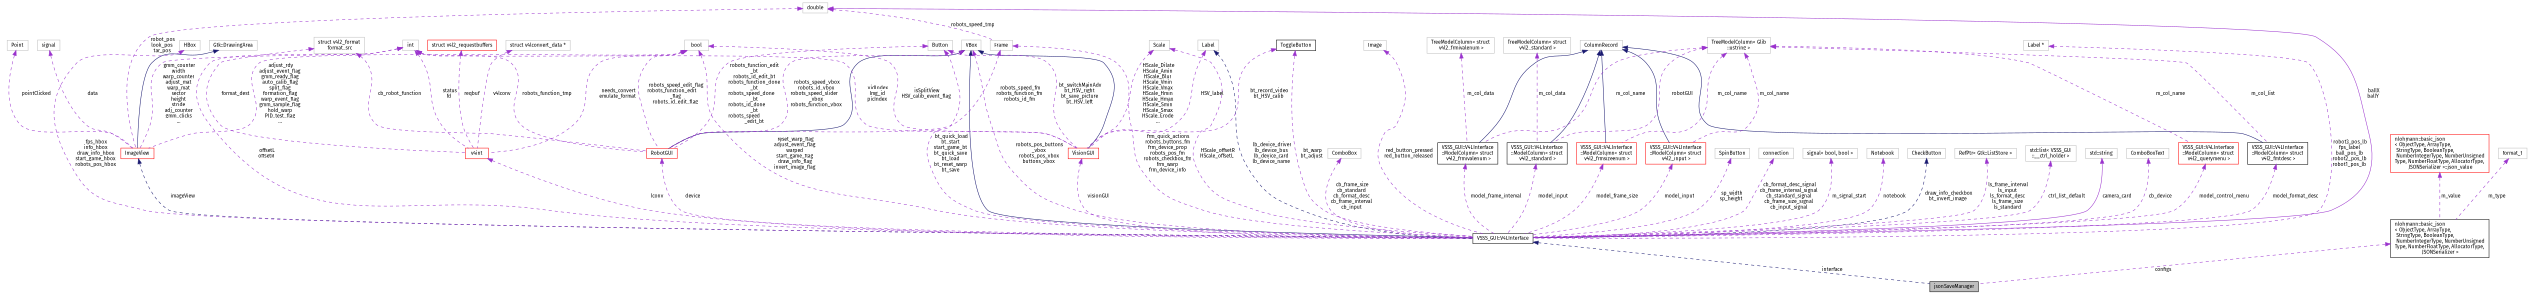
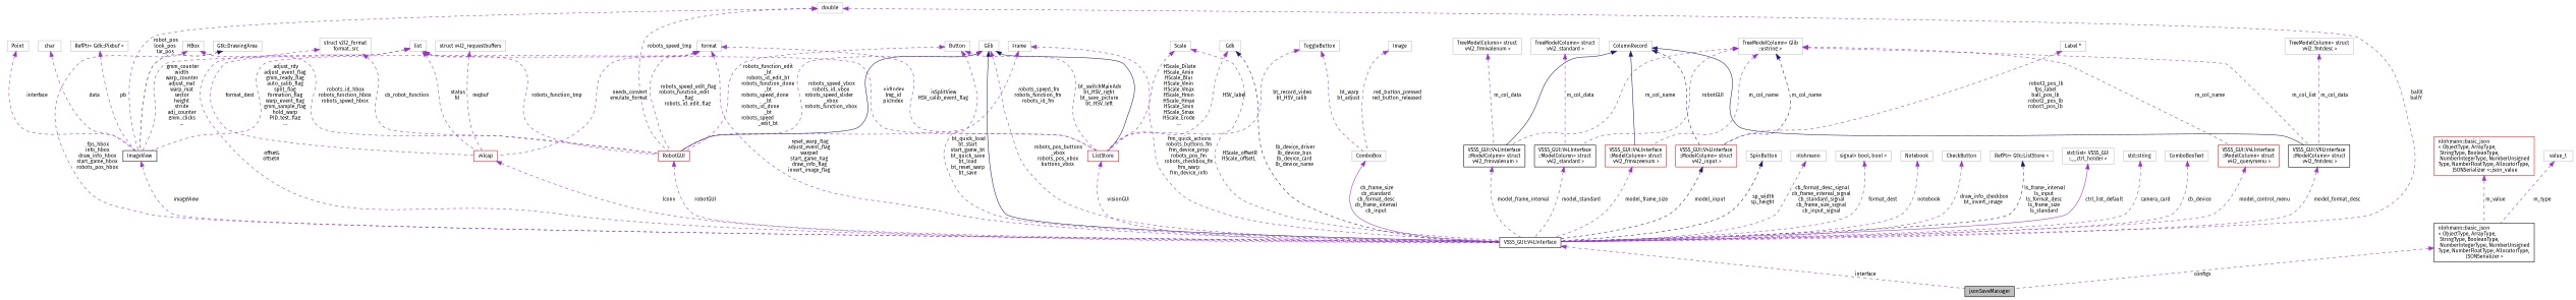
  digraph {
    fontname="Fira Sans"
    rankdir=TB
    node [color=grey75 fillcolor=white fontname="Fira Sans" fontsize=10 shape=record style=filled]
    edge [color=darkorchid3 dir=back fontname="Fira Sans" fontsize=10 labelfontname=Helvetica labelfontsize=10 style=dashed]
    n1 [color=black fillcolor=grey75 fontcolor=black height=0.2 label=jsonSaveManager width=0.4]
    n2 [color=black height=0.2 label="VSSS_GUI::V4LInterface" width=0.4]
-   n3 [height=0.2 label=VBox width=0.4]
-   n4 [color=red height=0.2 label=VisionGUI width=0.4]
+   n3 [height=0.2 label=Glib width=0.4]
+   n4 [color=red height=0.2 label=ListStore width=0.4]
    n5 [color=red height=0.2 label=RobotGUI width=0.4]
    n6 [color=black height=0.2 label="VSSS_GUI::V4LInterface\l::ModelColumn\< struct\l v4l2_frmivalenum \>" width=0.4]
    n7 [height=0.2 label=ColumnRecord width=0.4]
-   n8 [color=black height=0.2 label="VSSS_GUI::V4LInterface\l::ModelColumn\< struct\l v4l2_fmtdesc \>" width=0.4]
+   n8 [color=black height=0.2 label="VSSS_GUI::V9LInterface\l::ModelColumn\< struct\l v4l2_fmtdesc \>" width=0.4]
    n9 [color=black height=0.2 label="VSSS_GUI::V4LInterface\l::ModelColumn\< struct\l v4l2_standard \>" width=0.4]
    n10 [color=red height=0.2 label="VSSS_GUI::V4LInterface\l::ModelColumn\< struct\l v4l2_input \>" width=0.4]
    n11 [color=red height=0.2 label="VSSS_GUI::V4LInterface\l::ModelColumn\< struct\l v4l2_frmsizeenum \>" width=0.4]
    n12 [height=0.2 label="TreeModelColumn\< Glib\l::ustring \>" width=0.4]
    n13 [color=red height=0.2 label="VSSS_GUI::V4LInterface\l::ModelColumn\< struct\l v4l2_querymenu \>" width=0.4]
    n14 [height=0.2 label="TreeModelColumn\< struct\l v4l2_frmivalenum \>" width=0.4]
    n15 [height=0.2 label=double width=0.4]
-   n16 [color=red height=0.2 label=ImageView width=0.4]
+   n16 [color=black height=0.2 label=ImageView width=0.4]
    n17 [height=0.2 label="Gtk::DrawingArea" width=0.4]
    n18 [height=0.2 label=Point width=0.4]
-   n19 [height=0.2 label=signal width=0.4]
-   n20 [height=0.2 label=int width=0.4]
-   n21 [color=red height=0.2 label=v4int width=0.4]
-   n22 [height=0.2 label=bool width=0.4]
+   n19 [height=0.2 label=char width=0.4]
+   n20 [height=0.2 label=list width=0.4]
+   n21 [color=red height=0.2 label=v4lcap width=0.4]
+   n22 [height=0.2 label=format width=0.4]
+   n23 [height=0.2 label="RefPtr\< Gdk::Pixbuf \>" width=0.4]
+   n24 [height=0.2 label="TreeModelColumn\< struct\l v4l2_fmtdesc \>" width=0.4]
    n25 [height=0.2 label=ComboBox width=0.4]
    n26 [height=0.2 label=SpinButton width=0.4]
-   n27 [height=0.2 label=connection width=0.4]
+   n27 [height=0.2 label=nlohmann width=0.4]
    n28 [height=0.2 label="TreeModelColumn\< struct\l v4l2_standard \>" width=0.4]
-   n29 [height=0.2 label=Label width=0.4]
+   n29 [height=0.2 label=Gdk width=0.4]
    n30 [height=0.2 label="signal\< bool, bool \>" width=0.4]
    n31 [height=0.2 label=Notebook width=0.4]
-   n32 [height=0.2 label="struct v4lconvert_data *" width=0.4]
-   n33 [height=0.2 label="struct v4l2_format\l format_src" width=0.4]
-   n34 [color=red height=0.2 label="struct v4l2_requestbuffers" width=0.4]
+   n33 [height=0.2 label="struct v2l2_format\l format_src" width=0.4]
+   n34 [height=0.2 label="struct v4l2_requestbuffers" width=0.4]
    n35 [height=0.2 label=Frame width=0.4]
    n36 [height=0.2 label=CheckButton width=0.4]
    n37 [height=0.2 label="RefPtr\< Gtk::ListStore \>" width=0.4]
    n38 [height=0.2 label=HBox width=0.4]
    n39 [height=0.2 label="std::list\< VSSS_GUI\l::__ctrl_holder \>" width=0.4]
    n40 [height=0.2 label="std::string" width=0.4]
    n41 [height=0.2 label=Scale width=0.4]
    n42 [height=0.2 label=Button width=0.4]
-   n43 [color=black height=0.2 label=ToggleButton width=0.4]
+   n43 [height=0.2 label=ToggleButton width=0.4]
    n44 [height=0.2 label=ComboBoxText width=0.4]
    n45 [height=0.2 label="Label *" width=0.4]
    n46 [height=0.2 label=Image width=0.4]
    n47 [color=black height=0.2 label="nlohmann::basic_json\l\< ObjectType, ArrayType,\l StringType, BooleanType,\l NumberIntegerType, NumberUnsigned\lType, NumberFloatType, AllocatorType,\l JSONSerializer \>" width=0.4]
    n48 [color=red height=0.2 label="nlohmann::basic_json\l\< ObjectType, ArrayType,\l StringType, BooleanType,\l NumberIntegerType, NumberUnsigned\lType, NumberFloatType, AllocatorType,\l JSONSerializer \>::json_value" width=0.4]
-   n49 [height=0.2 label=format_t width=0.4]
-   n2 -> n1 [color=midnightblue label=" interface"]
+   n49 [height=0.2 label=value_t width=0.4]
+   n2 -> n1 [label=" interface"]
    n3 -> n2 [color=midnightblue style=solid]
    n3 -> n2 [label=" robots_pos_buttons\l_vbox\nrobots_pos_vbox\nbuttons_vbox"]
    n3 -> n4 [color=midnightblue style=solid]
    n3 -> n5 [color=midnightblue style=solid]
    n3 -> n5 [label=" robots_speed_vbox\nrobots_id_vbox\nrobots_speed_slider\l_vbox\nrobots_function_vbox"]
    n4 -> n2 [label=" visionGUI"]
-   n5 -> n2 [label=" device"]
+   n5 -> n2 [label=" robotGUI"]
    n6 -> n2 [label=" model_frame_interval"]
    n7 -> n6 [color=midnightblue style=solid]
    n7 -> n8 [color=midnightblue style=solid]
-   n7 -> n9 [color=midnightblue style=solid]
-   n7 -> n10 [color=midnightblue style=solid]
+   n7 -> n10 [color=midnightblue]
    n7 -> n11 [color=midnightblue style=solid]
    n8 -> n2 [label=" model_format_desc"]
-   n9 -> n2 [label=" model_input"]
-   n10 -> n2 [label=" model_input"]
+   n9 -> n2 [label=" model_standard"]
+   n10 -> n2 [color=midnightblue label=" model_input"]
    n11 -> n2 [label=" model_frame_size"]
    n12 -> n6 [label=" m_col_name"]
    n12 -> n8 [label=" m_col_list"]
    n12 -> n9 [label=" robotGUI"]
-   n12 -> n10 [label=" m_col_name"]
+   n12 -> n10 [color=midnightblue label=" m_col_name"]
    n12 -> n11 [label=" m_col_name"]
    n12 -> n13 [label=" m_col_name"]
    n13 -> n2 [label=" model_control_menu"]
    n14 -> n6 [label=" m_col_data"]
-   n15 -> n2 [label=" ballX\nballY" style=solid]
-   n15 -> n35 [label=" robots_speed_tmp"]
+   n15 -> n2 [label=" ballX\nballY"]
+   n15 -> n5 [label=" robots_speed_tmp"]
    n15 -> n16 [label=" robot_pos\nlook_pos\ntar_pos"]
-   n16 -> n2 [color=midnightblue label=" imageView"]
-   n17 -> n16 [color=midnightblue style=solid]
-   n18 -> n16 [label=" pointClicked"]
+   n16 -> n2 [label=" imageView"]
+   n17 -> n16 [color=midnightblue]
+   n18 -> n16 [label=" interface"]
    n19 -> n16 [label=" data"]
    n20 -> n2 [label=" offsetL\noffsetR"]
    n20 -> n4 [label=" vidIndex\nImg_id\npicIndex"]
    n20 -> n5 [label=" robots_function_tmp"]
    n20 -> n16 [label=" gmm_counter\nwidth\nwarp_counter\nadjust_mat\nwarp_mat\nsector\nheight\nstride\nadj_counter\ngmm_clicks\n..."]
    n20 -> n21 [label=" status\nfd"]
    n21 -> n2 [label=" lconv"]
    n22 -> n2 [label=" reset_warp_flag\nadjust_event_flag\nwarped\nstart_game_flag\ndraw_info_flag\ninvert_image_flag"]
    n22 -> n4 [label=" isSplitView\nHSV_calib_event_flag"]
    n22 -> n5 [label=" robots_speed_edit_flag\nrobots_function_edit\l_flag\nrobots_id_edit_flag"]
    n22 -> n16 [label=" adjust_rdy\nadjust_event_flag\ngmm_ready_flag\nauto_calib_flag\nsplit_flag\nformation_flag\nwarp_event_flag\ngmm_sample_flag\nhold_warp\nPID_test_flag\n..."]
    n22 -> n21 [label=" needs_convert\nemulate_format"]
-   n25 -> n2 [label=" cb_frame_size\ncb_standard\ncb_format_desc\ncb_frame_interval\ncb_input"]
-   n26 -> n2 [label=" sp_width\nsp_height"]
+   n23 -> n16 [label=" pb"]
+   n24 -> n8 [label=" m_col_data"]
+   n25 -> n2 [label=" cb_frame_size\ncb_standard\ncb_format_desc\ncb_frame_interval\ncb_input" style=solid]
+   n26 -> n2 [color=midnightblue label=" sp_width\nsp_height"]
    n27 -> n2 [label=" cb_format_desc_signal\ncb_frame_interval_signal\ncb_standard_signal\ncb_frame_size_signal\ncb_input_signal"]
    n28 -> n9 [label=" m_col_data"]
    n29 -> n2 [color=midnightblue label=" lb_device_driver\nlb_device_bus\nlb_device_card\nlb_device_name"]
    n29 -> n4 [label=" HSV_label"]
-   n30 -> n2 [label=" m_signal_start"]
+   n30 -> n2 [label=" format_dest"]
    n31 -> n2 [label=" notebook"]
-   n32 -> n21 [label=" v4lconv"]
    n33 -> n5 [label=" cb_robot_function"]
    n33 -> n21 [label=" format_dest"]
    n34 -> n21 [label=" reqbuf"]
    n35 -> n2 [label=" frm_quick_actions\nrobots_buttons_fm\nfrm_device_prop\nrobots_pos_fm\nrobots_checkbox_fm\nfrm_warp\nfrm_device_info"]
    n35 -> n5 [label=" robots_speed_fm\nrobots_function_fm\nrobots_id_fm"]
-   n36 -> n2 [color=midnightblue label=" draw_info_checkbox\nbt_invert_image"]
-   n37 -> n2 [label=" ls_frame_interval\nls_input\nls_format_desc\nls_frame_size\nls_standard"]
+   n36 -> n2 [label=" draw_info_checkbox\nbt_invert_image"]
+   n37 -> n2 [color=midnightblue label=" ls_frame_interval\nls_input\nls_format_desc\nls_frame_size\nls_standard"]
    n38 -> n2 [label=" fps_hbox\ninfo_hbox\ndraw_info_hbox\nstart_game_hbox\nrobots_pos_hbox"]
-   n39 -> n2 [label=" ctrl_list_default"]
-   n40 -> n2 [label=" camera_card" style=solid]
+   n38 -> n5 [label=" robots_id_hbox\nrobots_function_hbox\nrobots_speed_hbox"]
+   n39 -> n2 [label=" ctrl_list_default" style=solid]
+   n40 -> n2 [label=" camera_card"]
    n41 -> n2 [label=" HScale_offsetR\nHScale_offsetL"]
    n41 -> n4 [label=" HScale_Dilate\nHScale_Amin\nHScale_Blur\nHScale_Vmin\nHScale_Vmax\nHScale_Hmin\nHScale_Hmax\nHScale_Smin\nHScale_Smax\nHScale_Erode\n..."]
    n42 -> n2 [label=" bt_quick_load\nbt_start\nstart_game_bt\nbt_quick_save\nbt_load\nbt_reset_warp\nbt_save"]
    n42 -> n4 [label=" bt_switchMainAdv\nbt_HSV_right\nbt_save_picture\nbt_HSV_left"]
    n42 -> n5 [label=" robots_function_edit\l_bt\nrobots_id_edit_bt\nrobots_function_done\l_bt\nrobots_speed_done\l_bt\nrobots_id_done\l_bt\nrobots_speed\l_edit_bt"]
-   n43 -> n2 [label=" bt_warp\nbt_adjust"]
+   n43 -> n25 [label=" bt_warp\nbt_adjust"]
    n43 -> n4 [label=" bt_record_video\nbt_HSV_calib"]
    n44 -> n2 [label=" cb_device"]
-   n45 -> n2 [label=" robot3_pos_lb\nfps_label\nball_pos_lb\nrobot2_pos_lb\nrobot1_pos_lb"]
-   n46 -> n2 [label=" red_button_pressed\nred_button_released"]
+   n45 -> n10 [label=" robot3_pos_lb\nfps_label\nball_pos_lb\nrobot2_pos_lb\nrobot1_pos_lb"]
+   n46 -> n25 [label=" red_button_pressed\nred_button_released"]
    n47 -> n1 [label=" configs"]
    n48 -> n47 [label=" m_value"]
    n49 -> n47 [label=" m_type"]
  }
